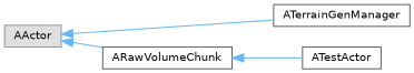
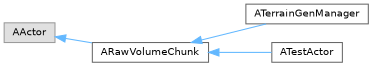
  digraph {
    rankdir=LR
    node [color=grey40 fillcolor=white fontname=Helvetica fontsize=10 shape=box style=filled]
    edge [color=steelblue1 dir=back fontname=Helvetica fontsize=10 labelfontname=Helvetica labelfontsize=10 style=solid]
    n1 [color=grey60 fillcolor="#E0E0E0" height=0.2 label=AActor width=0.4]
    n2 [height=0.2 label=ARawVolumeChunk width=0.4]
    n3 [height=0.2 label=ATerrainGenManager width=0.4]
    n4 [height=0.2 label=ATestActor width=0.4]
    n1 -> n2
-   n1 -> n3
+   n2 -> n3
    n2 -> n4
  }
